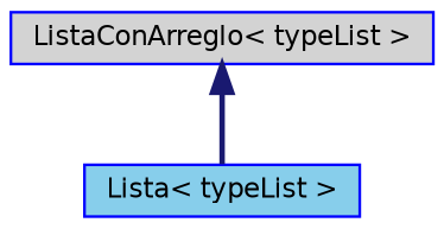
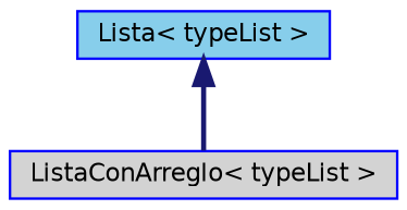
  digraph {
    node [color=blue fontname=Helvetica fontsize=10 shape=record style=filled]
    n1 [fillcolor=skyblue fontcolor=black height=0.2 label="Lista\< typeList \>" width=0.4]
    n2 [fillcolor=lightgrey height=0.2 label="ListaConArreglo\< typeList \>" width=0.4]
-   n2 -> n1 [color=midnightblue dir=back fontname=Helvetica fontsize=10 labelfontname=Helvetica labelfontsize=10 style=bold]
+   n1 -> n2 [color=midnightblue dir=back fontname=Helvetica fontsize=10 labelfontname=Helvetica labelfontsize=10 style=bold]
  }
